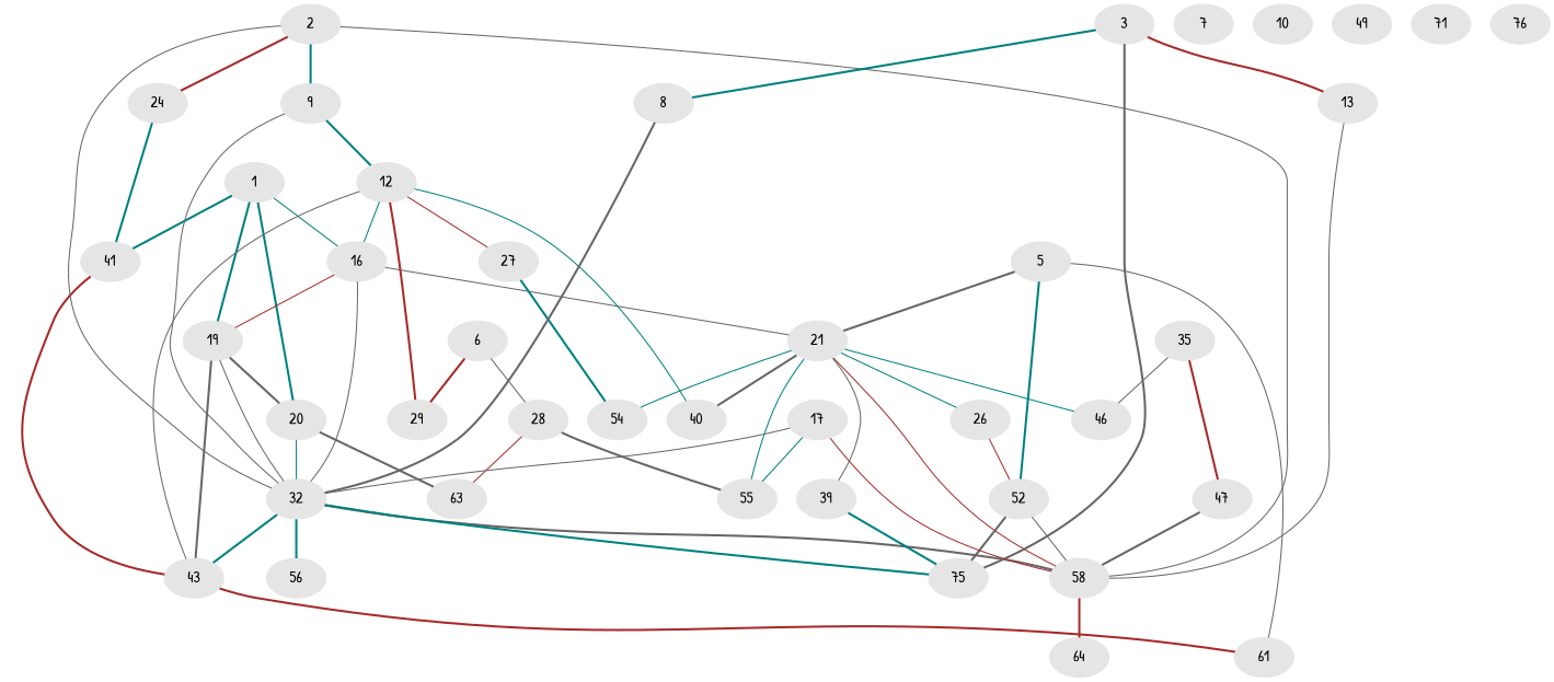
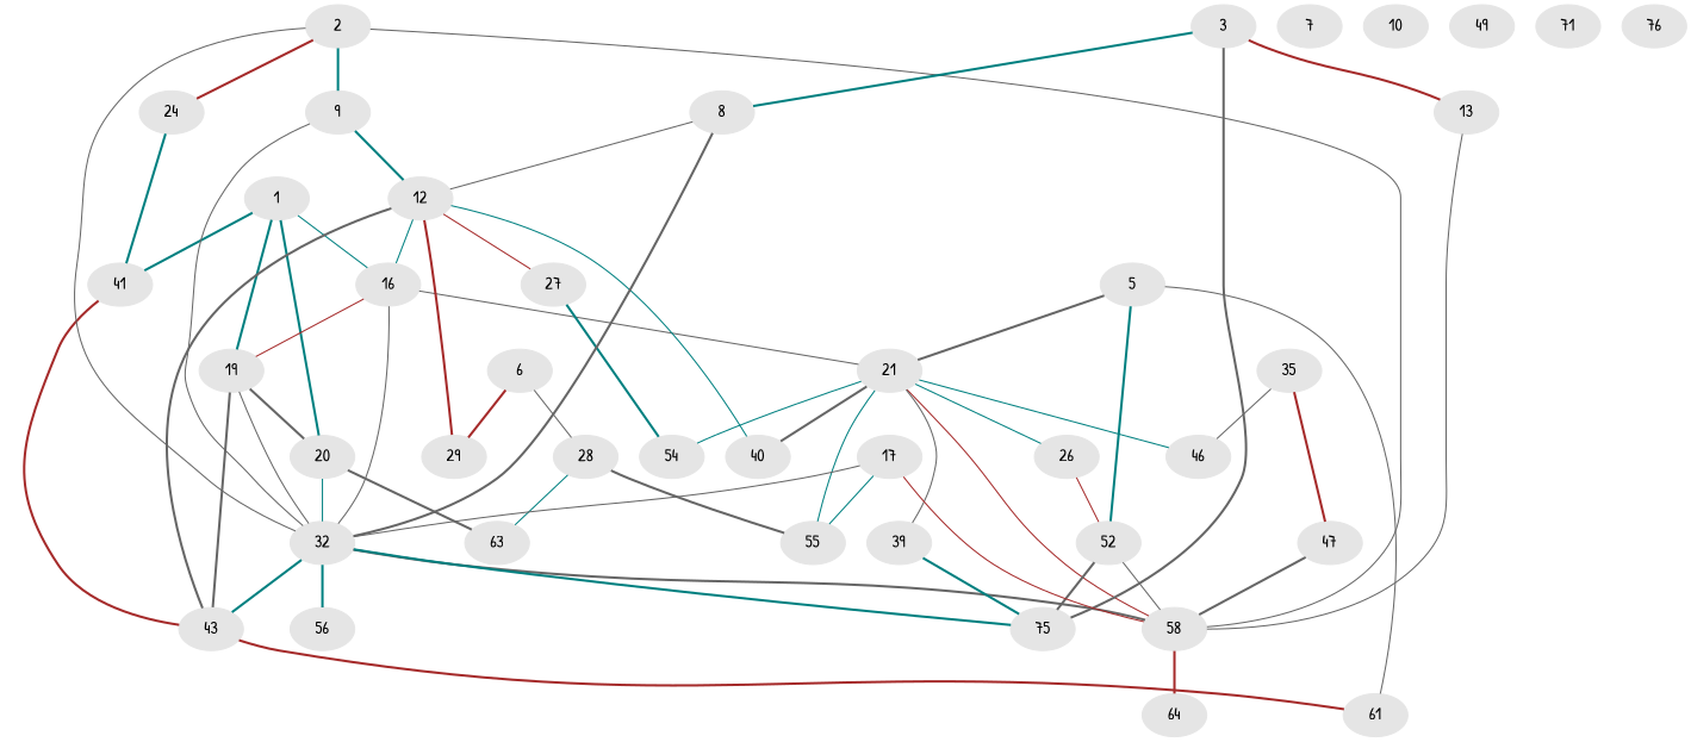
  graph {
    fontname="Patrick Hand"
    node [color=gray90 fontname="Patrick Hand" style=filled]
    edge [color=gray40 fontname="Patrick Hand" style=bold]
    1 [super="+37+34"]
    16 [super="+33+18"]
    20 [super="+36"]
    41 [super="+70"]
    19
    12 [super="+44+14+15+53"]
    29 [super="+31"]
    27
    40 [super="+66"]
    43 [super="+50+65"]
    32 [super="+38"]
    21 [super="+82+22"]
    63
    2 [super="+11+80+45"]
    9 [super="+78+57"]
    24
    58 [super="+83"]
    75
    56
    64
    3 [super="+4"]
    8 [super="+67"]
    13
    55
    26
    39 [super="+42"]
    46 [super="+73"]
    54
    5
    52 [super="+68"]
    61
    28 [super="+30"]
    6
    7
    10
    17 [super="+25+77"]
    35 [super="+51"]
    47
    49
    71
    76
    1 -- 16 [color=teal style=solid weight=2]
    1 -- 20 [color=teal]
    1 -- 41 [color=teal]
    1 -- 19 [color=teal]
    16 -- 19 [color=brown style=solid]
    16 -- 32 [style=solid]
    16 -- 21 [style=solid weight=2]
    20 -- 32 [color=teal style=solid]
    20 -- 63
    41 -- 43 [color=brown]
    19 -- 20 [weight=2]
    19 -- 43
    19 -- 32 [style=solid]
    12 -- 16 [color=teal style=solid weight=2]
    12 -- 29 [color=brown]
    12 -- 27 [color=brown style=solid]
    12 -- 40 [color=teal style=solid weight=2]
-   12 -- 43 [style=solid weight=2]
+   12 -- 43 [weight=2]
    27 -- 54 [color=teal]
    43 -- 61 [color=brown]
    32 -- 43 [color=teal weight=2]
    32 -- 58
    32 -- 75 [color=teal]
    32 -- 56 [color=teal weight=2]
    21 -- 40
    21 -- 58 [color=brown style=solid]
    21 -- 55 [color=teal style=solid]
    21 -- 26 [color=teal style=solid]
    21 -- 39 [style=solid]
    21 -- 46 [color=teal style=solid]
    21 -- 54 [color=teal style=solid]
    2 -- 32 [style=solid]
    2 -- 9 [color=teal]
    2 -- 24 [color=brown]
    2 -- 58 [style=solid weight=2]
    9 -- 12 [color=teal]
    9 -- 32 [style=solid]
    24 -- 41 [color=teal]
    58 -- 64 [color=brown]
    3 -- 75
    3 -- 8 [color=teal]
    3 -- 13 [color=brown]
+   8 -- 12 [style=solid]
    8 -- 32
    13 -- 58 [style=solid]
    26 -- 52 [color=brown style=solid]
    39 -- 75 [color=teal]
    5 -- 21
    5 -- 52 [color=teal]
    5 -- 61 [style=solid]
    52 -- 58 [style=solid]
    52 -- 75
-   28 -- 63 [color=brown style=solid]
+   28 -- 63 [color=teal style=solid]
    28 -- 55
    6 -- 29 [color=brown]
    6 -- 28 [style=solid]
    17 -- 32 [style=solid]
    17 -- 58 [color=brown style=solid]
    17 -- 55 [color=teal style=solid]
    35 -- 46 [style=solid]
    35 -- 47 [color=brown]
    47 -- 58
  }
